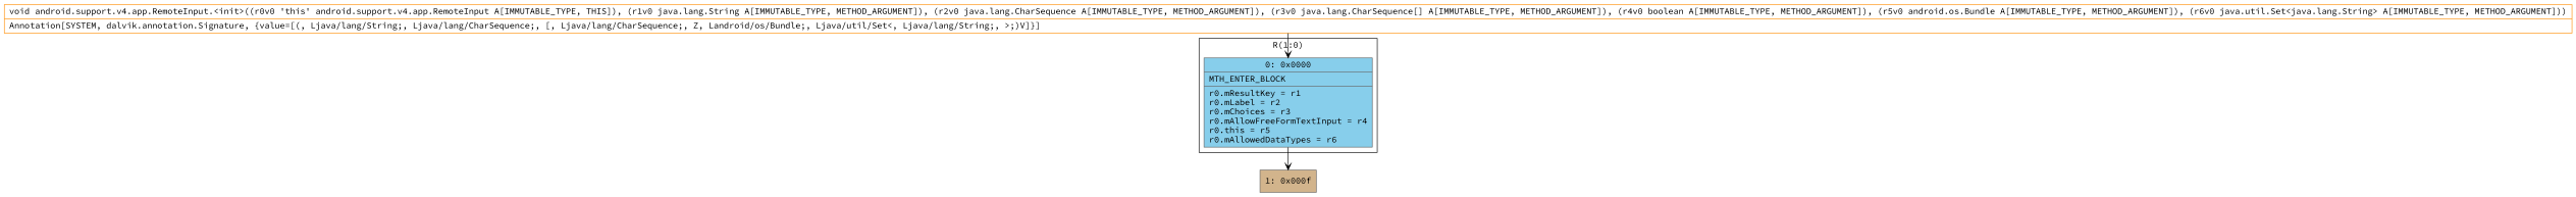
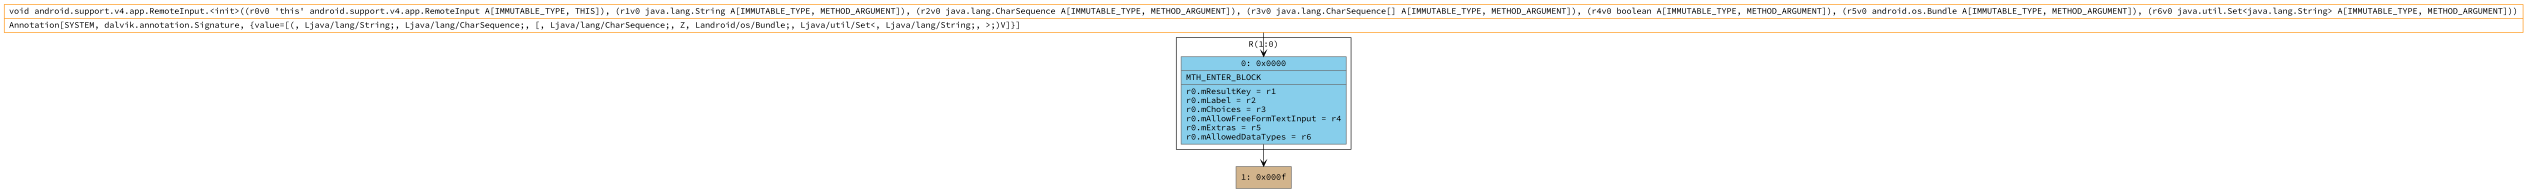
  digraph {
    fontname="Source Code Pro"
    node [color=gray40 shape=record style=filled fontname="Source Code Pro"]
    edge [arrowhead=vee fontname="Source Code Pro"]
-   n1 [label="{0\:\ 0x0000|MTH_ENTER_BLOCK\l|r0.mResultKey = r1\lr0.mLabel = r2\lr0.mChoices = r3\lr0.mAllowFreeFormTextInput = r4\lr0.this = r5\lr0.mAllowedDataTypes = r6\l}" fillcolor=skyblue]
+   n1 [label="{0\:\ 0x0000|MTH_ENTER_BLOCK\l|r0.mResultKey = r1\lr0.mLabel = r2\lr0.mChoices = r3\lr0.mAllowFreeFormTextInput = r4\lr0.mExtras = r5\lr0.mAllowedDataTypes = r6\l}" fillcolor=skyblue]
    n2 [label="{1\:\ 0x000f}" fillcolor=tan]
    n3 [label="{void android.support.v4.app.RemoteInput.\<init\>((r0v0 'this' android.support.v4.app.RemoteInput A[IMMUTABLE_TYPE, THIS]), (r1v0 java.lang.String A[IMMUTABLE_TYPE, METHOD_ARGUMENT]), (r2v0 java.lang.CharSequence A[IMMUTABLE_TYPE, METHOD_ARGUMENT]), (r3v0 java.lang.CharSequence[] A[IMMUTABLE_TYPE, METHOD_ARGUMENT]), (r4v0 boolean A[IMMUTABLE_TYPE, METHOD_ARGUMENT]), (r5v0 android.os.Bundle A[IMMUTABLE_TYPE, METHOD_ARGUMENT]), (r6v0 java.util.Set\<java.lang.String\> A[IMMUTABLE_TYPE, METHOD_ARGUMENT]))  | Annotation[SYSTEM, dalvik.annotation.Signature, \{value=[(, Ljava\/lang\/String;, Ljava\/lang\/CharSequence;, [, Ljava\/lang\/CharSequence;, Z, Landroid\/os\/Bundle;, Ljava\/util\/Set\<, Ljava\/lang\/String;, \>;)V]\}]\l}" fillcolor=white color=darkorange]
    subgraph cluster_1 {
      label="R(1:0)"
      n1
    }
    n1 -> n2
    n3 -> n1
  }
